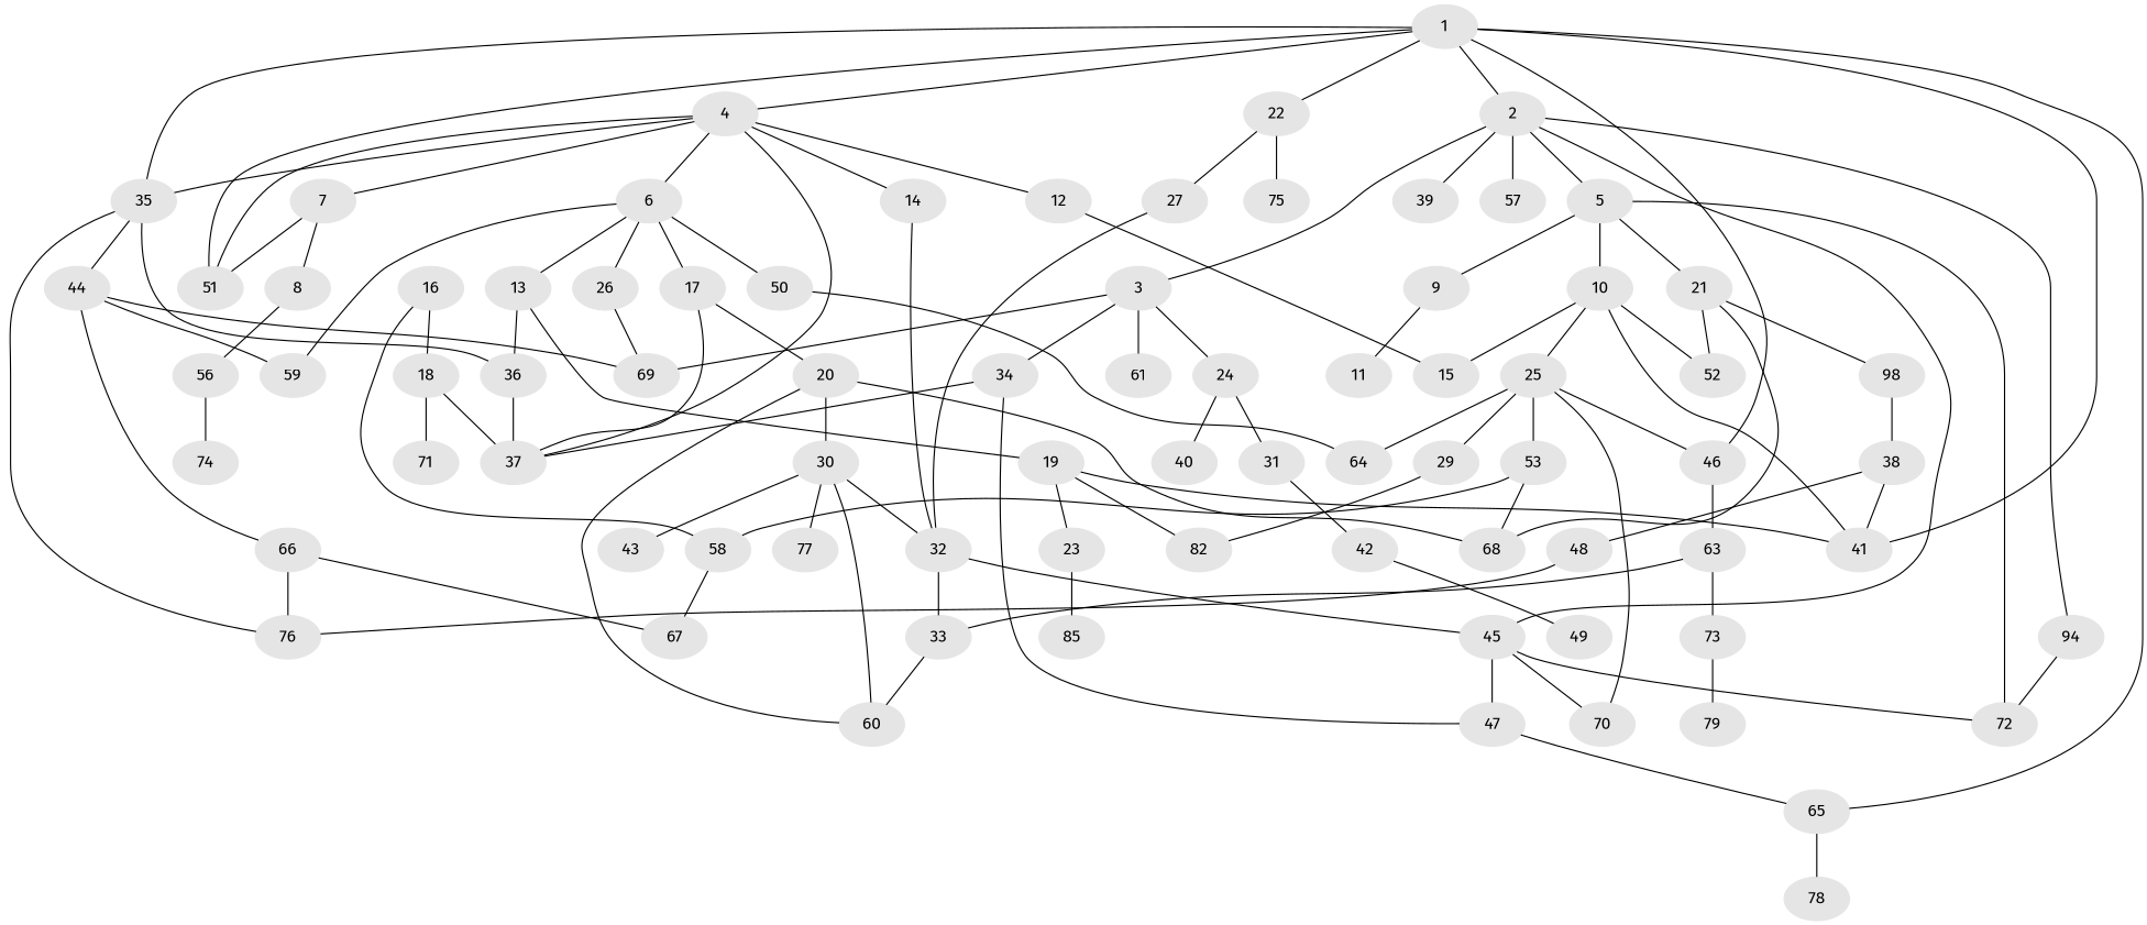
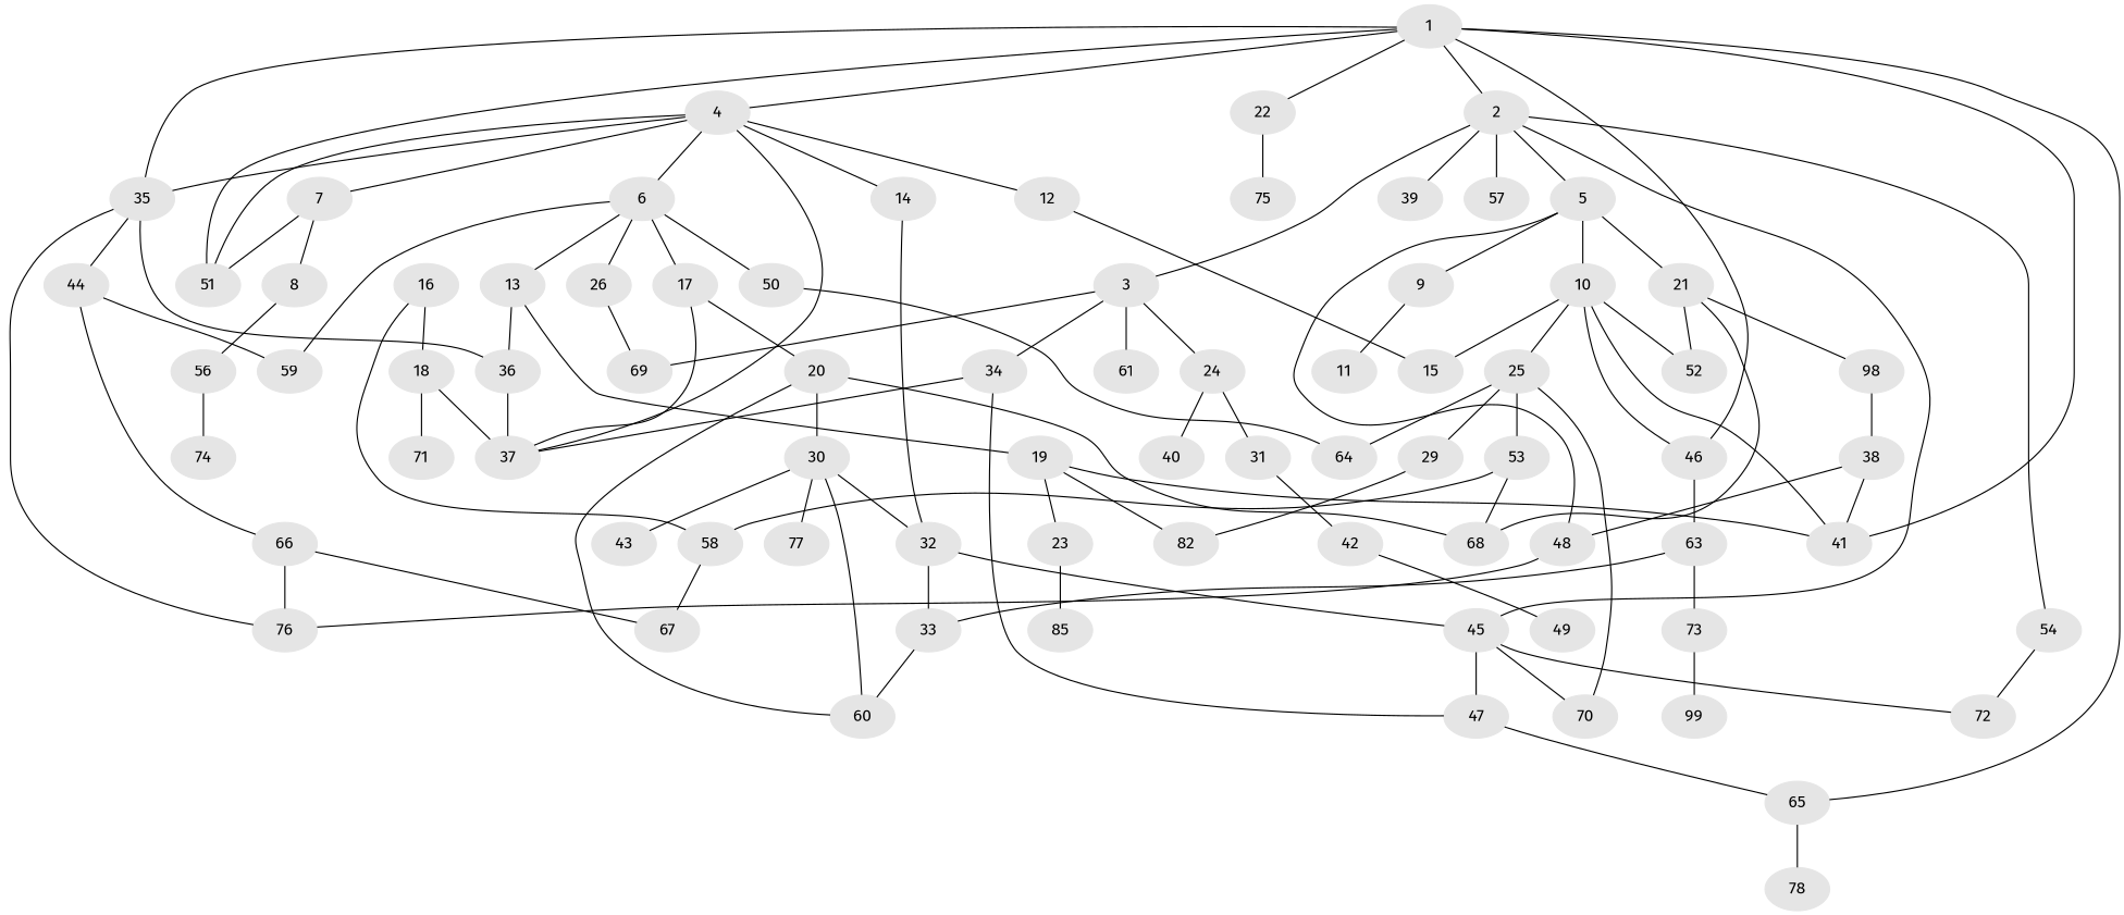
  graph {
    fontname="Fira Sans"
    node [color=gray90 fontname="Fira Sans" style=filled]
    edge [fontname="Fira Sans"]
    1
    2
    4
    22
    35
    41
    46
    51
    65
    3
    5
    39
    45
-   54 [label=94]
+   54
    57
    6
    7
    12
    14
    37
-   27
    75
    36
    44
    76
    63
    78
    24
    34
    61
    69
    9
    10
    21
    72
    70
    47
    31
    40
    13
    17
    26
    50
    59
    8
    15
    32
    16
    18
    58
    11
    25
    52
    68
    n55 [label=98]
    19
    20
    64
    56
    74
    29
    53
    23
    n64 [label=82]
    33
    71
    67
    30
    60
    n70 [label=85]
    43
    77
    38
    42
    48
    49
    66
    73
-   79
+   79 [label=99]
    1 -- 2
    1 -- 4
    1 -- 22
    1 -- 35
    1 -- 41
    1 -- 46
    1 -- 51
    1 -- 65
    2 -- 3
    2 -- 5
    2 -- 39
    2 -- 45
    2 -- 54
    2 -- 57
    4 -- 35
    4 -- 51
    4 -- 6
    4 -- 7
    4 -- 12
    4 -- 14
    4 -- 37
-   22 -- 27
    22 -- 75
    35 -- 36
    35 -- 44
    35 -- 76
    46 -- 63
    65 -- 78
    3 -- 24
    3 -- 34
    3 -- 61
    3 -- 69
    5 -- 9
    5 -- 10
    5 -- 21
-   5 -- 72
+   5 -- 48
    45 -- 72
    45 -- 70
    45 -- 47
    54 -- 72
    6 -- 13
    6 -- 17
    6 -- 26
    6 -- 50
    6 -- 59
    7 -- 51
    7 -- 8
    12 -- 15
    14 -- 32
-   27 -- 32
    36 -- 37
-   44 -- 69
    44 -- 59
    44 -- 66
    63 -- 33
    63 -- 73
    24 -- 31
    24 -- 40
    34 -- 37
    34 -- 47
    9 -- 11
    10 -- 41
-   25 -- 46
+   10 -- 46
    10 -- 15
    10 -- 25
    10 -- 52
    21 -- 52
    21 -- 68
    21 -- n55
    47 -- 65
    31 -- 42
    13 -- 36
    13 -- 19
    17 -- 37
    17 -- 20
    26 -- 69
    50 -- 64
    8 -- 56
    32 -- 45
    32 -- 33
    16 -- 18
    16 -- 58
    18 -- 37
    18 -- 71
    58 -- 67
    25 -- 70
    25 -- 64
    25 -- 29
    25 -- 53
    n55 -- 38
    19 -- 41
    19 -- 23
    19 -- n64
    20 -- 68
    20 -- 30
    20 -- 60
    56 -- 74
    29 -- n64
    53 -- 58
    53 -- 68
    23 -- n70
    33 -- 60
    30 -- 32
    30 -- 60
    30 -- 43
    30 -- 77
    38 -- 41
    38 -- 48
    42 -- 49
    48 -- 76
    66 -- 76
    66 -- 67
    73 -- 79
  }
